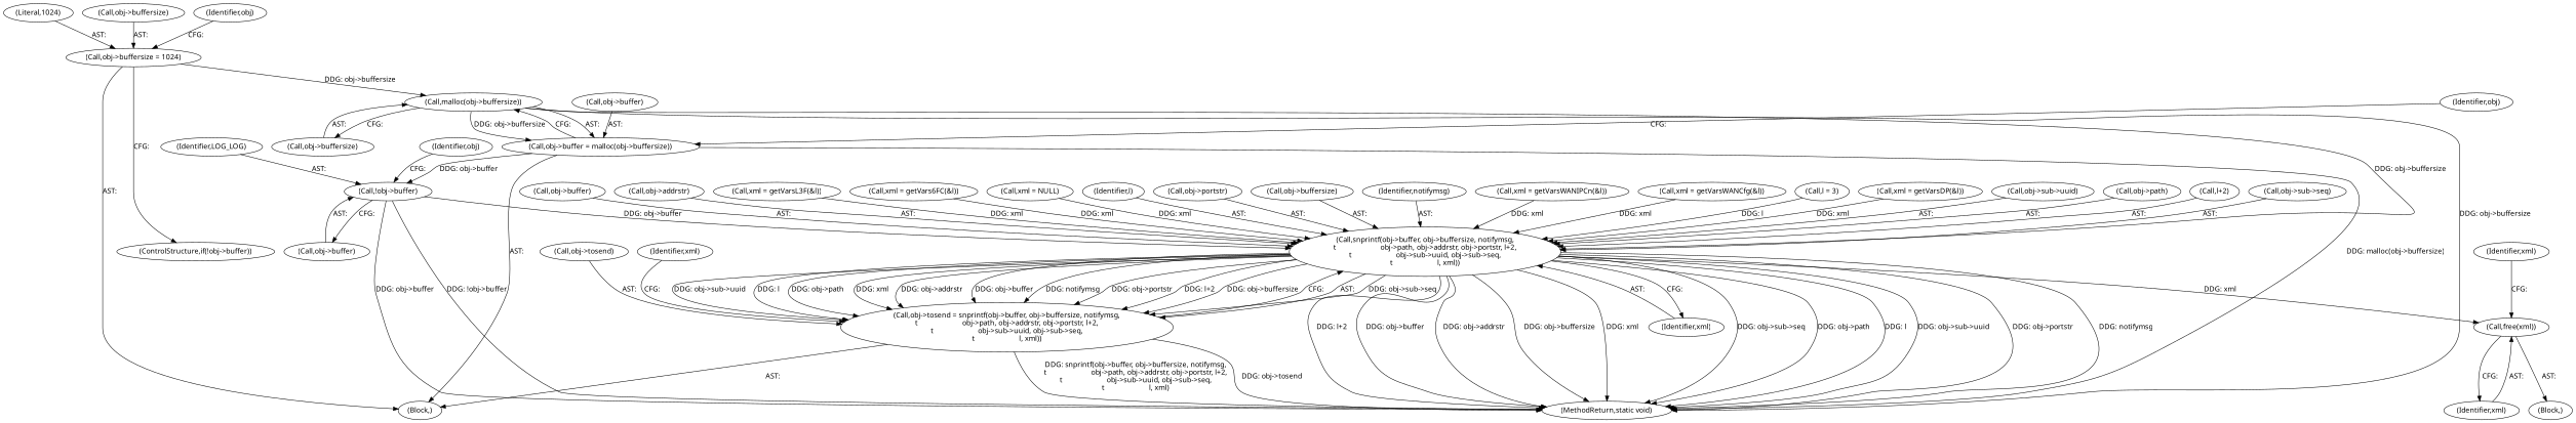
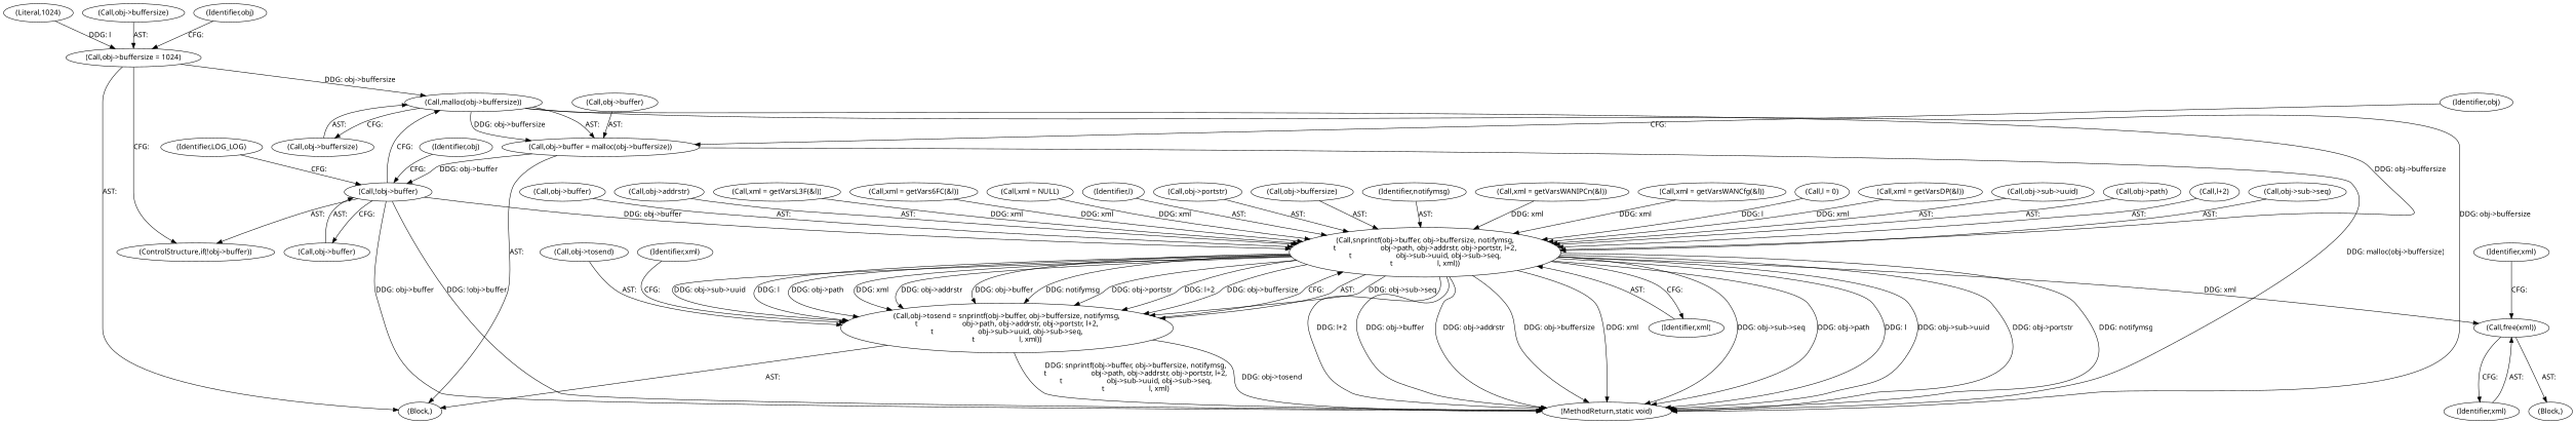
  digraph {
    fontname="Noto Sans"
    node [fontname="Noto Sans"]
    edge [fontname="Noto Sans"]
    n1 [label="(Call,malloc(obj->buffersize))"]
    n2 [label="(Call,obj->buffer = malloc(obj->buffersize))"]
    n3 [label="(Call,snprintf(obj->buffer, obj->buffersize, notifymsg,\n\t                       obj->path, obj->addrstr, obj->portstr, l+2,\n\t                       obj->sub->uuid, obj->sub->seq,\n\t                       l, xml))"]
    n4 [label="(MethodReturn,static void)"]
    n5 [label="(Call,obj->buffersize)"]
    n6 [label="(Block,)"]
    n7 [label="(Call,!obj->buffer)"]
    n8 [label="(Call,obj->tosend = snprintf(obj->buffer, obj->buffersize, notifymsg,\n\t                       obj->path, obj->addrstr, obj->portstr, l+2,\n\t                       obj->sub->uuid, obj->sub->seq,\n\t                       l, xml))"]
    n9 [label="(Call,free(xml))"]
    n10 [label="(Identifier,xml)"]
    n11 [label="(Call,obj->buffersize = 1024)"]
    n12 [label="(ControlStructure,if(!obj->buffer))"]
    n13 [label="(Literal,1024)"]
    n14 [label="(Call,obj->buffer)"]
    n15 [label="(Identifier,xml)"]
    n16 [label="(Block,)"]
    n17 [label="(Call,obj->tosend)"]
    n18 [label="(Call,obj->sub->uuid)"]
    n19 [label="(Identifier,xml)"]
    n20 [label="(Identifier,LOG_LOG)"]
    n21 [label="(Call,obj->buffer)"]
    n22 [label="(Call,obj->path)"]
    n23 [label="(Call,obj->buffersize)"]
    n24 [label="(Identifier,obj)"]
    n25 [label="(Call,l+2)"]
    n26 [label="(Call,obj->sub->seq)"]
    n27 [label="(Identifier,xml)"]
    n28 [label="(Call,obj->buffer)"]
    n29 [label="(Call,obj->addrstr)"]
    n30 [label="(Identifier,obj)"]
    n31 [label="(Identifier,obj)"]
    n32 [label="(Call,xml = getVarsL3F(&l))"]
    n33 [label="(Call,xml = getVars6FC(&l))"]
    n34 [label="(Call,xml = NULL)"]
    n35 [label="(Identifier,l)"]
    n36 [label="(Call,obj->portstr)"]
    n37 [label="(Call,obj->buffersize)"]
    n38 [label="(Identifier,notifymsg)"]
    n39 [label="(Call,xml = getVarsWANIPCn(&l))"]
    n40 [label="(Call,xml = getVarsWANCfg(&l))"]
-   n41 [label="(Call,l = 3)"]
+   n41 [label="(Call,l = 0)"]
    n42 [label="(Call,xml = getVarsDP(&l))"]
    n1 -> n2 [label="AST: "]
    n1 -> n2 [label="DDG: obj->buffersize"]
    n1 -> n3 [label="DDG: obj->buffersize"]
    n1 -> n4 [label="DDG: obj->buffersize"]
    n1 -> n5 [label="CFG: "]
-   n2 -> n1 [label="CFG: "]
+   n7 -> n1 [label="CFG: "]
    n2 -> n4 [label="DDG: malloc(obj->buffersize)"]
    n2 -> n6 [label="AST: "]
    n2 -> n7 [label="DDG: obj->buffer"]
    n3 -> n4 [label="DDG: l+2"]
    n3 -> n4 [label="DDG: obj->buffer"]
    n3 -> n4 [label="DDG: obj->addrstr"]
    n3 -> n4 [label="DDG: obj->buffersize"]
    n3 -> n4 [label="DDG: xml"]
    n3 -> n4 [label="DDG: obj->sub->seq"]
    n3 -> n4 [label="DDG: obj->path"]
    n3 -> n4 [label="DDG: l"]
    n3 -> n4 [label="DDG: obj->sub->uuid"]
    n3 -> n4 [label="DDG: obj->portstr"]
    n3 -> n4 [label="DDG: notifymsg"]
    n3 -> n8 [label="AST: "]
    n3 -> n8 [label="DDG: obj->sub->seq"]
    n3 -> n8 [label="DDG: obj->sub->uuid"]
    n3 -> n8 [label="DDG: l"]
    n3 -> n8 [label="DDG: obj->path"]
    n3 -> n8 [label="DDG: xml"]
    n3 -> n8 [label="DDG: obj->addrstr"]
    n3 -> n8 [label="DDG: obj->buffer"]
    n3 -> n8 [label="DDG: notifymsg"]
    n3 -> n8 [label="DDG: obj->portstr"]
    n3 -> n8 [label="DDG: l+2"]
    n3 -> n8 [label="DDG: obj->buffersize"]
    n3 -> n9 [label="DDG: xml"]
    n3 -> n10 [label="CFG: "]
    n5 -> n1 [label="AST: "]
    n7 -> n3 [label="DDG: obj->buffer"]
    n7 -> n4 [label="DDG: obj->buffer"]
    n7 -> n4 [label="DDG: !obj->buffer"]
+   n7 -> n12 [label="AST: "]
    n7 -> n14 [label="CFG: "]
    n8 -> n3 [label="CFG: "]
    n8 -> n4 [label="DDG: snprintf(obj->buffer, obj->buffersize, notifymsg,\n\t                       obj->path, obj->addrstr, obj->portstr, l+2,\n\t                       obj->sub->uuid, obj->sub->seq,\n\t                       l, xml)"]
    n8 -> n4 [label="DDG: obj->tosend"]
    n8 -> n6 [label="AST: "]
    n9 -> n15 [label="CFG: "]
    n9 -> n16 [label="AST: "]
    n10 -> n3 [label="AST: "]
    n11 -> n1 [label="DDG: obj->buffersize"]
    n11 -> n6 [label="AST: "]
    n11 -> n12 [label="CFG: "]
-   n13 -> n11 [label="AST: "]
+   n13 -> n11 [label="DDG: l"]
    n14 -> n7 [label="AST: "]
    n15 -> n9 [label="AST: "]
    n17 -> n8 [label="AST: "]
    n18 -> n3 [label="AST: "]
    n19 -> n9 [label="CFG: "]
-   n20 -> n7 [label="AST: "]
+   n20 -> n7 [label="CFG: "]
    n21 -> n2 [label="AST: "]
    n22 -> n3 [label="AST: "]
    n23 -> n11 [label="AST: "]
    n24 -> n7 [label="CFG: "]
    n25 -> n3 [label="AST: "]
    n26 -> n3 [label="AST: "]
    n27 -> n8 [label="CFG: "]
    n28 -> n3 [label="AST: "]
    n29 -> n3 [label="AST: "]
    n30 -> n2 [label="CFG: "]
    n31 -> n11 [label="CFG: "]
    n32 -> n3 [label="DDG: xml"]
    n33 -> n3 [label="DDG: xml"]
    n34 -> n3 [label="DDG: xml"]
    n35 -> n3 [label="AST: "]
    n36 -> n3 [label="AST: "]
    n37 -> n3 [label="AST: "]
    n38 -> n3 [label="AST: "]
    n39 -> n3 [label="DDG: xml"]
    n40 -> n3 [label="DDG: xml"]
    n41 -> n3 [label="DDG: l"]
    n42 -> n3 [label="DDG: xml"]
  }
